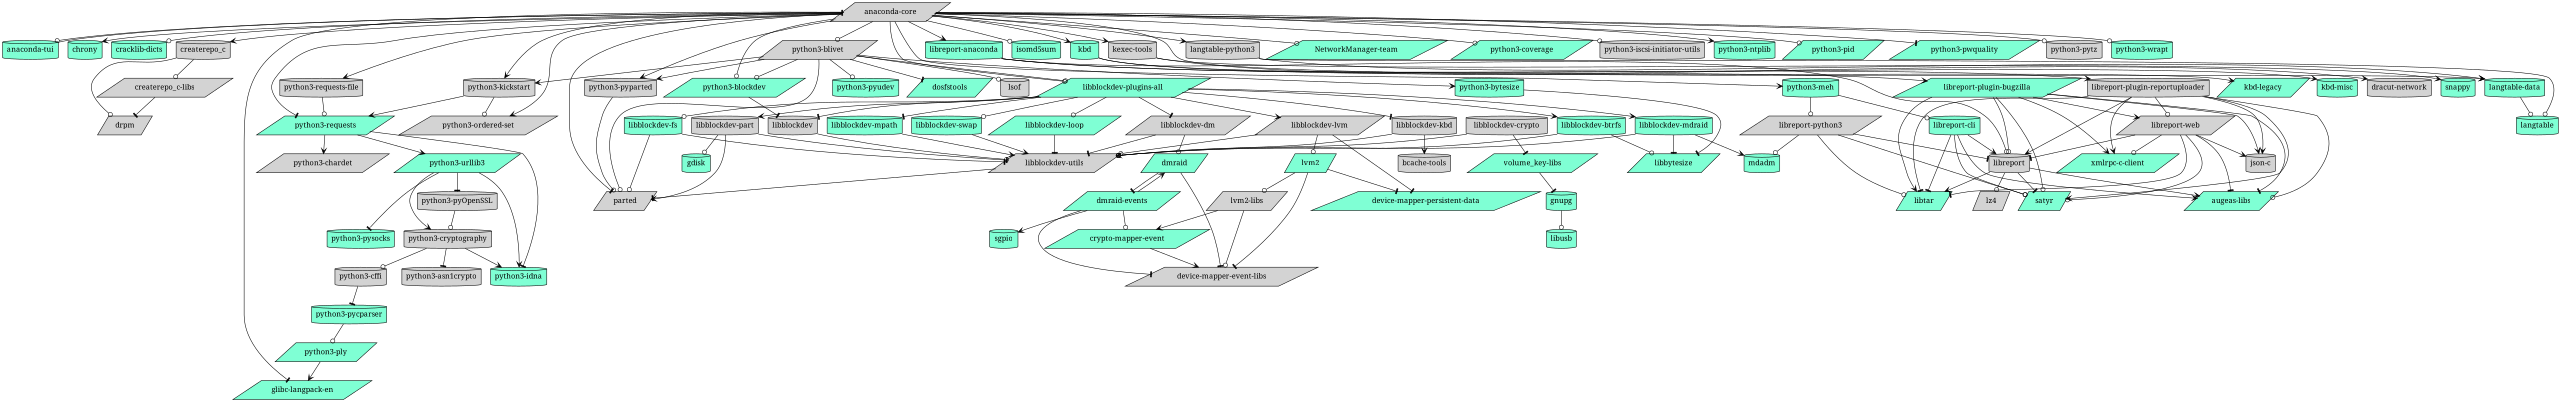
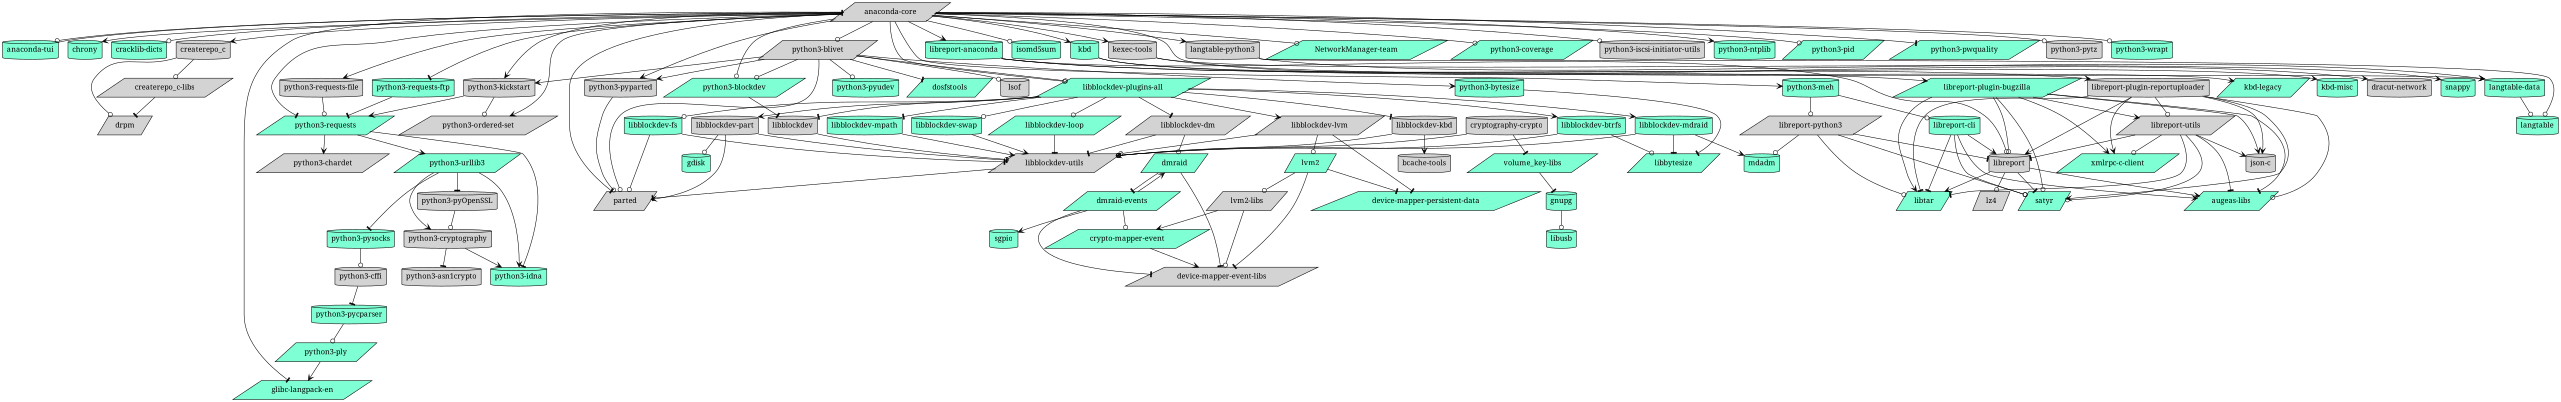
  strict digraph {
    fontname="Noto Serif"
    node [fillcolor=aquamarine fontname="Noto Serif" shape=cylinder style=filled]
    edge [arrowhead=odot fontname="Noto Serif"]
    "anaconda-core" [fillcolor=lightgrey shape=parallelogram]
    "anaconda-tui"
    chrony
    "cracklib-dicts"
    createrepo_c [fillcolor=lightgrey]
    "glibc-langpack-en" [shape=parallelogram]
    isomd5sum
    kbd
    "kexec-tools" [fillcolor=lightgrey]
    "langtable-data"
    "langtable-python3" [fillcolor=lightgrey]
    "libblockdev-plugins-all" [shape=parallelogram]
    "libreport-anaconda"
    "NetworkManager-team" [shape=parallelogram]
    parted [fillcolor=lightgrey shape=parallelogram]
    "python3-blivet" [fillcolor=lightgrey shape=parallelogram]
    "python3-blockdev" [shape=parallelogram]
    "python3-coverage" [shape=parallelogram]
    "python3-iscsi-initiator-utils" [fillcolor=lightgrey]
    "python3-kickstart" [fillcolor=lightgrey]
    "python3-meh"
    "python3-ntplib"
    "python3-ordered-set" [fillcolor=lightgrey shape=parallelogram]
    "python3-pid" [shape=parallelogram]
    "python3-pwquality" [shape=parallelogram]
    "python3-pyparted" [fillcolor=lightgrey]
    "python3-pytz" [fillcolor=lightgrey]
    "python3-requests" [shape=parallelogram]
    "python3-requests-file" [fillcolor=lightgrey]
+   "python3-requests-ftp"
    "python3-wrapt"
    "createrepo_c-libs" [fillcolor=lightgrey shape=parallelogram]
    drpm [fillcolor=lightgrey shape=parallelogram]
    "kbd-legacy" [shape=parallelogram]
    "kbd-misc"
    "dracut-network" [fillcolor=lightgrey]
    snappy
    langtable
    "libblockdev-btrfs"
    "libblockdev-dm" [fillcolor=lightgrey shape=parallelogram]
    "libblockdev-fs"
    "libblockdev-kbd" [fillcolor=lightgrey]
    libblockdev [fillcolor=lightgrey]
    "libblockdev-loop" [shape=parallelogram]
    "libblockdev-lvm" [fillcolor=lightgrey shape=parallelogram]
    "libblockdev-mdraid"
    "libblockdev-mpath"
    "libblockdev-part" [fillcolor=lightgrey]
    "libblockdev-swap"
    libreport [fillcolor=lightgrey]
    "libreport-plugin-bugzilla" [shape=parallelogram]
    "libreport-plugin-reportuploader" [fillcolor=lightgrey]
    dosfstools [shape=parallelogram]
    lsof [fillcolor=lightgrey]
    "python3-bytesize"
    "python3-pyudev"
    "libreport-cli"
    "libreport-python3" [fillcolor=lightgrey shape=parallelogram]
    "python3-idna"
    "python3-chardet" [fillcolor=lightgrey shape=parallelogram]
    "python3-urllib3" [shape=parallelogram]
    "libblockdev-utils" [fillcolor=lightgrey shape=parallelogram]
    libbytesize [shape=parallelogram]
-   "libblockdev-crypto" [fillcolor=lightgrey]
+   "libblockdev-crypto" [fillcolor=lightgrey label="cryptography-crypto"]
    "volume_key-libs" [shape=parallelogram]
    dmraid [shape=parallelogram]
    "bcache-tools" [fillcolor=lightgrey]
    "device-mapper-persistent-data" [shape=parallelogram]
    lvm2 [shape=parallelogram]
    mdadm
    gdisk
    "augeas-libs" [shape=parallelogram]
    libtar [shape=parallelogram]
    satyr [shape=parallelogram]
    lz4 [fillcolor=lightgrey shape=parallelogram]
    "json-c" [fillcolor=lightgrey]
-   "libreport-web" [fillcolor=lightgrey shape=parallelogram]
+   "libreport-web" [fillcolor=lightgrey shape=parallelogram label="libreport-utils"]
    "xmlrpc-c-client" [shape=parallelogram]
    "python3-cryptography" [fillcolor=lightgrey]
    "python3-pyOpenSSL" [fillcolor=lightgrey]
    "python3-pysocks"
    n82 [label="crypto-mapper-event" shape=parallelogram]
    "device-mapper-event-libs" [fillcolor=lightgrey shape=parallelogram]
    "dmraid-events" [shape=parallelogram]
    sgpio
    gnupg
    libusb
    "lvm2-libs" [fillcolor=lightgrey shape=parallelogram]
    "python3-cffi" [fillcolor=lightgrey]
    "python3-pycparser"
    "python3-ply" [shape=parallelogram]
    "python3-asn1crypto" [fillcolor=lightgrey]
    "anaconda-core" -> "anaconda-tui"
    "anaconda-core" -> chrony [arrowhead=vee]
    "anaconda-core" -> "cracklib-dicts"
    "anaconda-core" -> createrepo_c [arrowhead=vee]
    "anaconda-core" -> "glibc-langpack-en" [arrowhead=tee]
    "anaconda-core" -> isomd5sum
    "anaconda-core" -> kbd [arrowhead=vee]
    "anaconda-core" -> "kexec-tools" [arrowhead=vee]
    "anaconda-core" -> "langtable-data" [arrowhead=vee]
    "anaconda-core" -> "langtable-python3" [arrowhead=vee]
    "anaconda-core" -> "libblockdev-plugins-all"
    "anaconda-core" -> "libreport-anaconda" [arrowhead=vee]
    "anaconda-core" -> "NetworkManager-team"
    "anaconda-core" -> parted [arrowhead=tee]
    "anaconda-core" -> "python3-blivet"
    "anaconda-core" -> "python3-blockdev"
    "anaconda-core" -> "python3-coverage"
    "anaconda-core" -> "python3-iscsi-initiator-utils"
    "anaconda-core" -> "python3-kickstart" [arrowhead=vee]
    "anaconda-core" -> "python3-meh" [arrowhead=vee]
    "anaconda-core" -> "python3-ntplib" [arrowhead=vee]
    "anaconda-core" -> "python3-ordered-set" [arrowhead=vee]
    "anaconda-core" -> "python3-pid"
    "anaconda-core" -> "python3-pwquality" [arrowhead=tee]
    "anaconda-core" -> "python3-pyparted" [arrowhead=vee]
    "anaconda-core" -> "python3-pytz"
    "anaconda-core" -> "python3-requests" [arrowhead=tee]
    "anaconda-core" -> "python3-requests-file" [arrowhead=vee]
+   "anaconda-core" -> "python3-requests-ftp" [arrowhead=tee]
    "anaconda-core" -> "python3-wrapt"
    "anaconda-tui" -> "anaconda-core" [arrowhead=tee]
    createrepo_c -> "createrepo_c-libs"
    createrepo_c -> drpm
    kbd -> "kbd-legacy" [arrowhead=vee]
    kbd -> "kbd-misc" [arrowhead=vee]
    "kexec-tools" -> "dracut-network" [arrowhead=vee]
    "kexec-tools" -> snappy [arrowhead=vee]
    "langtable-data" -> langtable
    "langtable-python3" -> "langtable-data" [arrowhead=vee]
    "langtable-python3" -> langtable
    "libblockdev-plugins-all" -> "libblockdev-btrfs" [arrowhead=vee]
    "libblockdev-plugins-all" -> "libblockdev-dm" [arrowhead=tee]
    "libblockdev-plugins-all" -> "libblockdev-fs"
    "libblockdev-plugins-all" -> "libblockdev-kbd" [arrowhead=tee]
    "libblockdev-plugins-all" -> libblockdev [arrowhead=tee]
    "libblockdev-plugins-all" -> "libblockdev-loop"
    "libblockdev-plugins-all" -> "libblockdev-lvm" [arrowhead=vee]
    "libblockdev-plugins-all" -> "libblockdev-mdraid" [arrowhead=vee]
    "libblockdev-plugins-all" -> "libblockdev-mpath" [arrowhead=tee]
    "libblockdev-plugins-all" -> "libblockdev-part" [arrowhead=vee]
    "libblockdev-plugins-all" -> "libblockdev-swap"
    "libreport-anaconda" -> libreport
    "libreport-anaconda" -> "libreport-plugin-bugzilla" [arrowhead=vee]
    "libreport-anaconda" -> "libreport-plugin-reportuploader" [arrowhead=vee]
    "python3-blivet" -> "libblockdev-plugins-all"
    "python3-blivet" -> parted
    "python3-blivet" -> "python3-blockdev"
    "python3-blivet" -> "python3-kickstart" [arrowhead=vee]
    "python3-blivet" -> "python3-pyparted" [arrowhead=vee]
    "python3-blivet" -> dosfstools [arrowhead=tee]
    "python3-blivet" -> lsof
    "python3-blivet" -> "python3-bytesize" [arrowhead=vee]
    "python3-blivet" -> "python3-pyudev"
    "python3-blockdev" -> libblockdev [arrowhead=tee]
    "python3-kickstart" -> "python3-ordered-set"
    "python3-kickstart" -> "python3-requests" [arrowhead=vee]
    "python3-meh" -> "libreport-cli"
    "python3-meh" -> "libreport-python3"
    "python3-pyparted" -> parted
    "python3-requests" -> "python3-idna" [arrowhead=tee]
    "python3-requests" -> "python3-chardet" [arrowhead=vee]
    "python3-requests" -> "python3-urllib3" [arrowhead=vee]
    "python3-requests-file" -> "python3-requests"
+   "python3-requests-ftp" -> "python3-requests" [arrowhead=tee]
    "createrepo_c-libs" -> drpm [arrowhead=tee]
    "libblockdev-btrfs" -> "libblockdev-utils"
    "libblockdev-btrfs" -> libbytesize
    "libblockdev-dm" -> "libblockdev-utils" [arrowhead=tee]
    "libblockdev-dm" -> dmraid
    "libblockdev-fs" -> parted
    "libblockdev-fs" -> "libblockdev-utils" [arrowhead=tee]
    "libblockdev-kbd" -> "libblockdev-utils" [arrowhead=vee]
    "libblockdev-kbd" -> "bcache-tools" [arrowhead=vee]
    libblockdev -> "libblockdev-utils"
    "libblockdev-loop" -> "libblockdev-utils" [arrowhead=tee]
    "libblockdev-lvm" -> "libblockdev-utils"
    "libblockdev-lvm" -> "device-mapper-persistent-data" [arrowhead=tee]
    "libblockdev-lvm" -> lvm2
    "libblockdev-mdraid" -> "libblockdev-utils"
    "libblockdev-mdraid" -> libbytesize [arrowhead=tee]
    "libblockdev-mdraid" -> mdadm [arrowhead=vee]
    "libblockdev-mpath" -> "libblockdev-utils" [arrowhead=vee]
    "libblockdev-part" -> parted [arrowhead=vee]
    "libblockdev-part" -> "libblockdev-utils" [arrowhead=tee]
    "libblockdev-part" -> gdisk
    "libblockdev-swap" -> "libblockdev-utils" [arrowhead=vee]
    libreport -> "augeas-libs" [arrowhead=vee]
    libreport -> libtar [arrowhead=vee]
    libreport -> satyr [arrowhead=tee]
    libreport -> lz4
    "libreport-plugin-bugzilla" -> libreport
    "libreport-plugin-bugzilla" -> "augeas-libs" [arrowhead=tee]
    "libreport-plugin-bugzilla" -> libtar [arrowhead=vee]
    "libreport-plugin-bugzilla" -> satyr
    "libreport-plugin-bugzilla" -> "json-c" [arrowhead=vee]
    "libreport-plugin-bugzilla" -> "libreport-web" [arrowhead=vee]
    "libreport-plugin-bugzilla" -> "xmlrpc-c-client" [arrowhead=vee]
    "libreport-plugin-reportuploader" -> libreport [arrowhead=vee]
    "libreport-plugin-reportuploader" -> "augeas-libs"
    "libreport-plugin-reportuploader" -> libtar [arrowhead=tee]
    "libreport-plugin-reportuploader" -> satyr [arrowhead=vee]
    "libreport-plugin-reportuploader" -> "json-c" [arrowhead=vee]
    "libreport-plugin-reportuploader" -> "libreport-web"
    "libreport-plugin-reportuploader" -> "xmlrpc-c-client" [arrowhead=vee]
    "python3-bytesize" -> libbytesize [arrowhead=tee]
    "libreport-cli" -> libreport [arrowhead=vee]
    "libreport-cli" -> "augeas-libs" [arrowhead=vee]
    "libreport-cli" -> libtar [arrowhead=tee]
    "libreport-cli" -> satyr
    "libreport-python3" -> libreport [arrowhead=tee]
    "libreport-python3" -> mdadm
    "libreport-python3" -> libtar
    "libreport-python3" -> satyr
    "python3-urllib3" -> "python3-idna" [arrowhead=vee]
    "python3-urllib3" -> "python3-cryptography" [arrowhead=vee]
    "python3-urllib3" -> "python3-pyOpenSSL" [arrowhead=tee]
    "python3-urllib3" -> "python3-pysocks" [arrowhead=tee]
    "libblockdev-utils" -> parted [arrowhead=tee]
    "libblockdev-crypto" -> "libblockdev-utils"
    "libblockdev-crypto" -> "volume_key-libs" [arrowhead=tee]
    "volume_key-libs" -> gnupg [arrowhead=tee]
    dmraid -> "device-mapper-event-libs" [arrowhead=tee]
    dmraid -> "dmraid-events" [arrowhead=tee]
    lvm2 -> "device-mapper-persistent-data" [arrowhead=tee]
    lvm2 -> "device-mapper-event-libs" [arrowhead=tee]
    lvm2 -> "lvm2-libs"
    "libreport-web" -> libreport [arrowhead=tee]
    "libreport-web" -> "augeas-libs" [arrowhead=tee]
    "libreport-web" -> libtar [arrowhead=tee]
    "libreport-web" -> satyr
    "libreport-web" -> "json-c" [arrowhead=vee]
    "libreport-web" -> "xmlrpc-c-client"
    "python3-cryptography" -> "python3-idna" [arrowhead=vee]
-   "python3-cryptography" -> "python3-cffi"
+   "python3-pysocks" -> "python3-cffi"
    "python3-cryptography" -> "python3-asn1crypto" [arrowhead=tee]
    "python3-pyOpenSSL" -> "python3-cryptography"
    n82 -> "device-mapper-event-libs" [arrowhead=vee]
    "dmraid-events" -> dmraid [arrowhead=vee]
    "dmraid-events" -> n82
    "dmraid-events" -> "device-mapper-event-libs" [arrowhead=tee]
    "dmraid-events" -> sgpio [arrowhead=vee]
    gnupg -> libusb
    "lvm2-libs" -> n82 [arrowhead=vee]
    "lvm2-libs" -> "device-mapper-event-libs"
    "python3-cffi" -> "python3-pycparser" [arrowhead=tee]
    "python3-pycparser" -> "python3-ply"
    "python3-ply" -> "glibc-langpack-en" [arrowhead=vee]
  }
